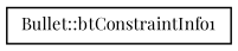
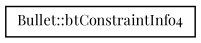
  digraph {
    rankdir=LR
    fontname="Playfair Display"
-   n1 [color=black fillcolor=white fontname="Playfair Display" fontsize=10 height=0.2 label="Bullet::btConstraintInfo1" shape=record style=filled width=0.4]
+   n1 [color=black fillcolor=white fontname="Playfair Display" fontsize=10 height=0.2 label="Bullet::btConstraintInfo4" shape=record style=filled width=0.4]
  }
